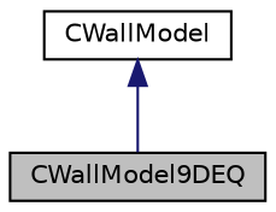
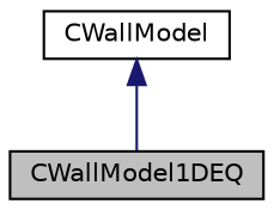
  digraph {
    fontname="DejaVu Sans"
    node [color=black fontname="DejaVu Sans" fontsize=10 shape=record style=filled]
-   n1 [fillcolor=grey75 fontcolor=black height=0.2 label=CWallModel9DEQ width=0.4]
+   n1 [fillcolor=grey75 fontcolor=black height=0.2 label=CWallModel1DEQ width=0.4]
    n2 [fillcolor=white height=0.2 label=CWallModel width=0.4]
    n2 -> n1 [color=midnightblue dir=back fontname="DejaVu Sans" fontsize=10 labelfontname=Helvetica labelfontsize=10 style=solid]
  }
